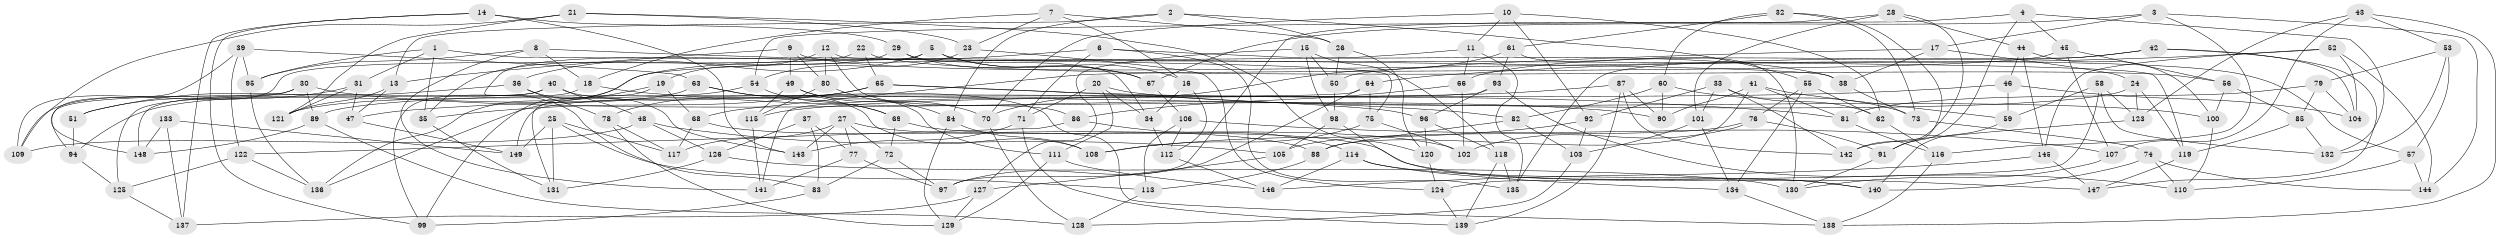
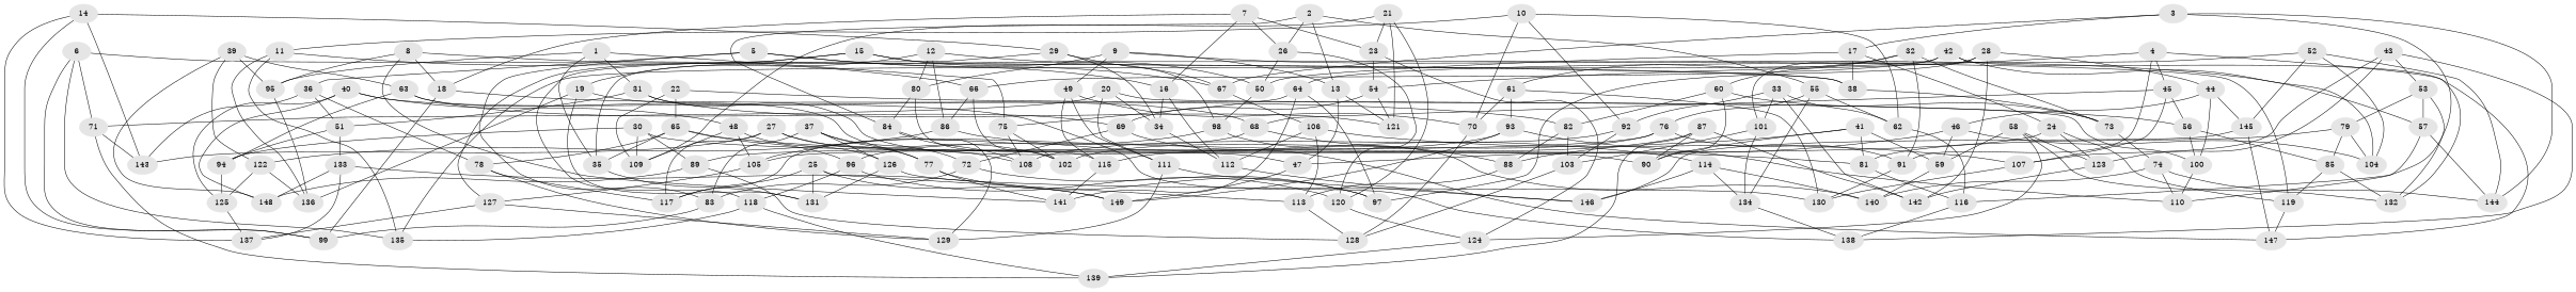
  graph {
    node [color=gray90 style=filled]
    1
    31
    35
    75
    95
    47
    121
    51
    131
    102
    108
    136
    2
    13
    26
    55
    84
    50
    120
    62
    76
    134
    129
    3
    17
    67
    116
    144
    38
    24
    106
    138
    4
    45
    54
    91
    132
    68
    56
    107
    69
    130
    5
    16
    36
    83
    34
    112
    143
    78
    99
    6
    71
    135
    73
    139
    7
    18
    23
    82
    124
    8
    141
    9
    49
    57
    80
    70
    111
    115
    110
    10
    11
    92
    66
    128
    103
    86
    12
    19
    119
    122
    114
    147
    149
    14
    29
    137
    15
    98
    118
    127
    105
    140
    146
    89
    123
    88
    117
    20
    100
    21
    109
    22
    65
    85
    81
    96
    148
    142
    25
    113
    27
    77
    97
    28
    44
    101
    46
    145
    30
    90
    94
    125
    133
    32
    60
    61
    93
    74
    33
    37
    72
    126
    39
    63
    40
    48
    41
    59
    42
    104
    43
    53
    79
    52
    64
    58
    87
    1 -- 31
    1 -- 35
    1 -- 75
    1 -- 95
    31 -- 47
    31 -- 121
    31 -- 51
    35 -- 131
    75 -- 102
    75 -- 108
    95 -- 136
    47 -- 149
    51 -- 94
+   51 -- 133
    2 -- 13
    2 -- 26
    2 -- 55
    2 -- 84
    13 -- 47
    13 -- 121
    26 -- 50
    26 -- 120
    55 -- 62
    55 -- 76
    55 -- 134
    84 -- 108
    84 -- 129
    50 -- 98
    120 -- 124
    62 -- 116
    76 -- 102
    76 -- 91
    76 -- 105
    134 -- 138
    3 -- 17
    3 -- 67
    3 -- 116
    3 -- 144
    17 -- 50
    17 -- 38
    17 -- 24
    67 -- 106
    116 -- 138
    38 -- 73
    24 -- 119
    24 -- 89
    24 -- 123
    106 -- 107
    106 -- 112
    106 -- 113
    4 -- 45
    4 -- 54
    4 -- 91
    4 -- 132
    45 -- 68
    45 -- 56
    45 -- 107
    54 -- 121
    54 -- 69
    91 -- 130
    68 -- 88
    68 -- 117
    56 -- 100
    56 -- 85
    107 -- 130
    69 -- 147
    69 -- 72
    5 -- 67
    5 -- 16
    5 -- 36
    5 -- 83
    16 -- 34
    16 -- 112
    36 -- 51
    36 -- 143
    36 -- 78
    83 -- 99
    34 -- 112
    112 -- 146
    78 -- 129
    78 -- 117
    6 -- 38
    6 -- 99
    6 -- 71
    6 -- 135
    71 -- 143
    71 -- 139
    73 -- 74
    7 -- 26
    7 -- 16
    7 -- 18
    7 -- 23
    18 -- 99
    18 -- 82
    23 -- 54
    23 -- 124
    82 -- 103
    82 -- 88
    124 -- 139
    8 -- 95
    8 -- 38
    8 -- 18
    8 -- 141
    9 -- 13
    9 -- 49
    9 -- 57
    9 -- 80
    49 -- 70
    49 -- 111
    49 -- 115
    57 -- 144
    57 -- 110
    80 -- 84
    80 -- 115
    70 -- 128
    111 -- 129
    111 -- 146
    115 -- 141
    10 -- 62
    10 -- 70
    10 -- 11
    10 -- 92
    11 -- 136
    11 -- 135
    11 -- 66
    92 -- 108
    92 -- 103
    66 -- 102
    66 -- 86
    103 -- 128
    86 -- 122
    86 -- 114
    12 -- 80
    12 -- 86
    12 -- 19
    12 -- 119
    19 -- 131
    19 -- 136
    19 -- 68
    119 -- 147
    122 -- 136
    122 -- 125
    114 -- 134
    114 -- 140
    114 -- 146
    14 -- 143
    14 -- 99
    14 -- 29
    14 -- 137
    29 -- 35
    29 -- 67
    29 -- 34
    15 -- 50
    15 -- 98
    15 -- 118
    15 -- 127
    98 -- 105
    98 -- 140
    118 -- 135
    118 -- 139
    127 -- 129
    127 -- 137
    105 -- 127
    89 -- 128
    89 -- 148
    123 -- 142
    88 -- 113
    20 -- 34
    20 -- 71
    20 -- 111
    20 -- 100
    100 -- 110
    21 -- 121
    21 -- 120
    21 -- 23
    21 -- 109
    22 -- 56
    22 -- 109
    22 -- 65
    65 -- 35
    65 -- 78
    65 -- 81
    65 -- 96
    85 -- 132
    85 -- 119
    81 -- 116
    96 -- 120
    96 -- 118
    25 -- 131
    25 -- 149
    25 -- 117
    25 -- 113
    113 -- 128
    27 -- 102
    27 -- 143
    27 -- 117
    27 -- 77
    77 -- 141
    77 -- 97
    28 -- 142
    28 -- 97
    28 -- 44
    28 -- 101
    44 -- 100
    44 -- 46
    44 -- 145
    101 -- 134
    101 -- 103
    46 -- 47
    46 -- 59
    46 -- 104
    145 -- 147
    145 -- 146
    30 -- 89
    30 -- 109
    30 -- 90
    30 -- 94
    94 -- 125
    125 -- 137
    133 -- 149
    133 -- 137
    133 -- 148
    32 -- 91
    32 -- 73
    32 -- 60
    32 -- 61
    60 -- 73
    60 -- 82
    60 -- 90
    61 -- 130
    61 -- 70
    61 -- 93
    93 -- 110
    93 -- 149
    93 -- 96
    74 -- 144
    74 -- 110
    74 -- 140
    33 -- 62
    33 -- 92
    33 -- 142
    33 -- 101
    37 -- 83
    37 -- 77
-   27 -- 72
+   37 -- 72
    37 -- 126
    72 -- 83
    72 -- 97
    126 -- 131
    126 -- 130
    39 -- 95
    39 -- 122
    39 -- 148
    39 -- 63
    63 -- 108
    63 -- 69
    63 -- 94
    40 -- 138
    40 -- 148
    40 -- 125
    40 -- 48
    48 -- 105
    48 -- 109
    48 -- 126
    41 -- 88
    41 -- 81
    41 -- 90
    41 -- 59
    59 -- 140
    42 -- 135
    42 -- 66
    42 -- 147
    42 -- 104
    43 -- 138
    43 -- 107
    43 -- 123
    43 -- 53
    53 -- 132
    53 -- 57
    53 -- 79
    79 -- 85
    79 -- 81
    79 -- 104
    52 -- 144
    52 -- 145
    52 -- 104
    52 -- 64
    64 -- 75
    64 -- 141
    64 -- 97
    58 -- 132
    58 -- 124
    58 -- 123
    58 -- 59
    87 -- 139
    87 -- 115
    87 -- 142
    87 -- 90
  }
